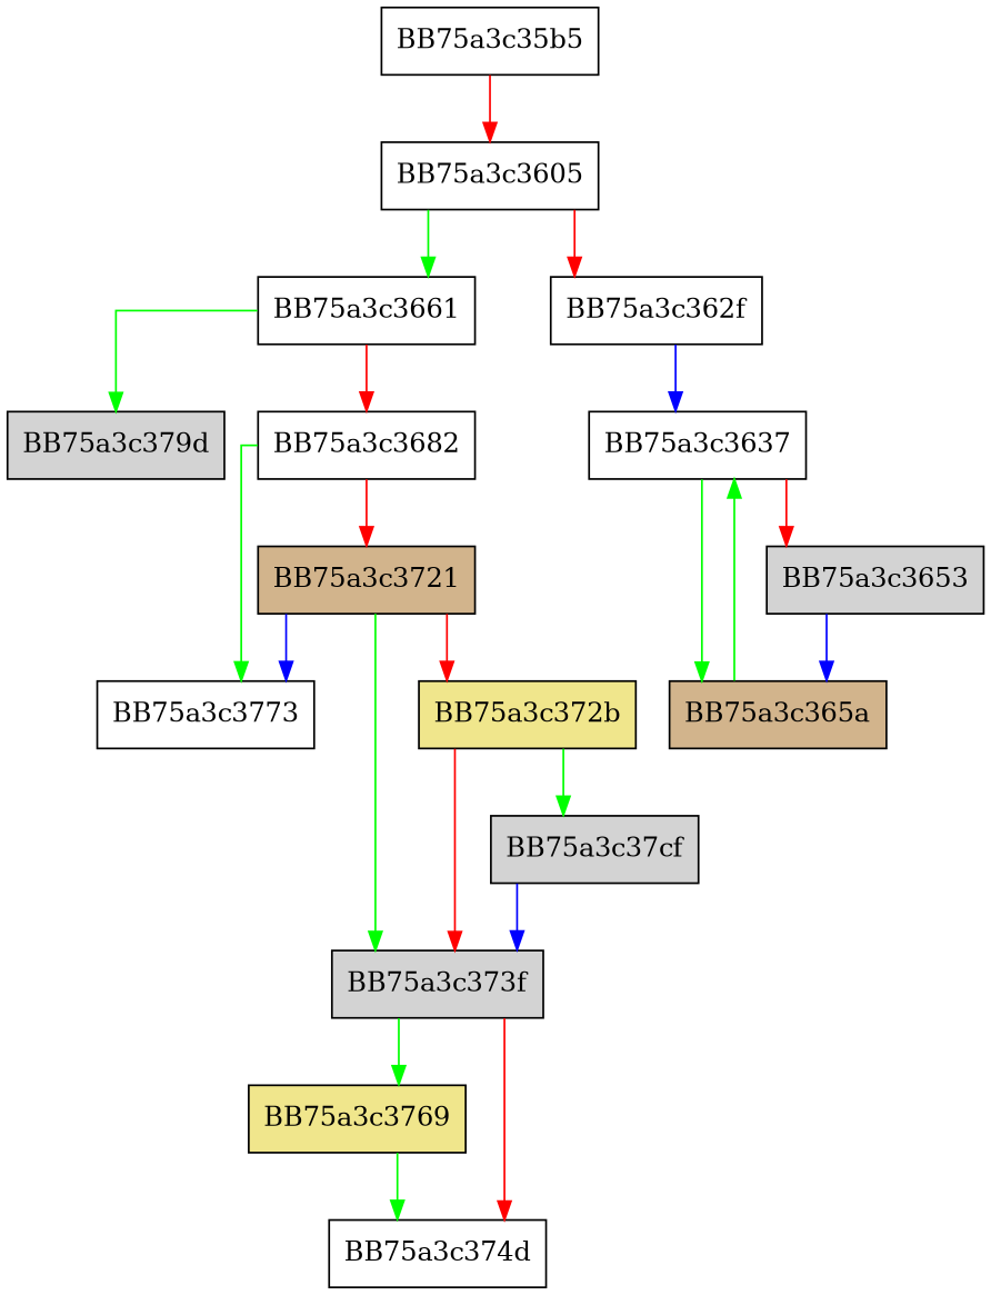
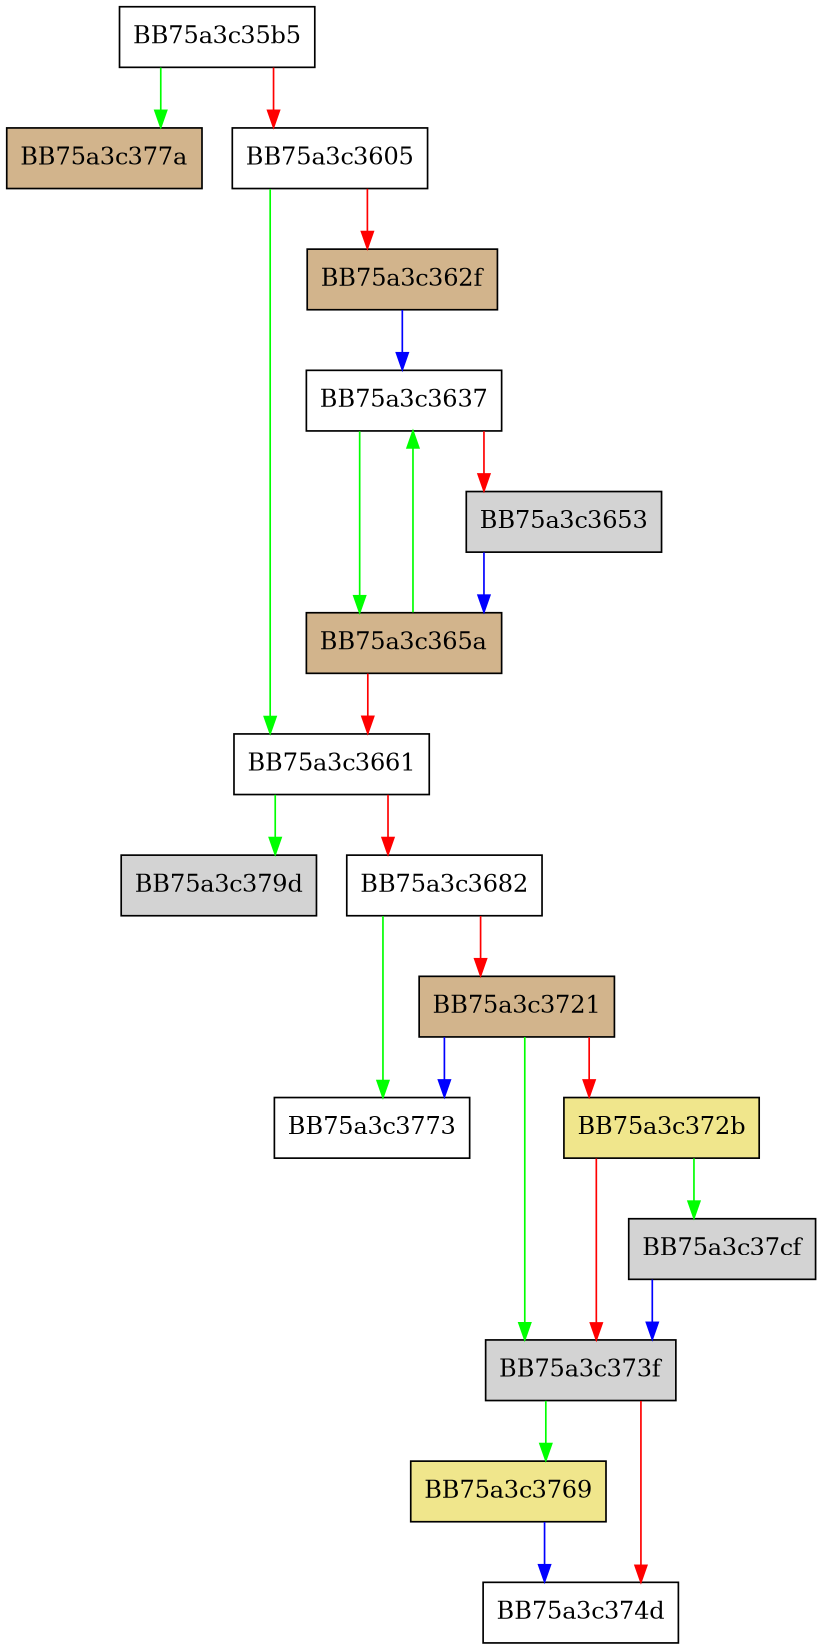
  digraph {
    splines=ortho
    node [fillcolor=white shape=box style=filled]
    edge [color=green]
    n1 [label=BB75a3c35b5]
+   BB75a3c377a [fillcolor=tan]
    BB75a3c3605
    BB75a3c3661
-   BB75a3c362f
+   BB75a3c362f [fillcolor=tan]
    BB75a3c379d [fillcolor=lightgrey]
    BB75a3c3682
    BB75a3c3637
    BB75a3c3773
    BB75a3c3721 [fillcolor=tan]
    BB75a3c365a [fillcolor=tan]
    BB75a3c3653 [fillcolor=lightgrey]
    BB75a3c373f [fillcolor=lightgrey]
    BB75a3c372b [fillcolor=khaki]
    BB75a3c3769 [fillcolor=khaki]
    BB75a3c374d
    BB75a3c37cf [fillcolor=lightgrey]
+   n1 -> BB75a3c377a
    n1 -> BB75a3c3605 [color=red]
    BB75a3c3605 -> BB75a3c3661
    BB75a3c3605 -> BB75a3c362f [color=red]
    BB75a3c3661 -> BB75a3c379d
    BB75a3c3661 -> BB75a3c3682 [color=red]
    BB75a3c362f -> BB75a3c3637 [color=blue]
    BB75a3c3682 -> BB75a3c3773
    BB75a3c3682 -> BB75a3c3721 [color=red]
    BB75a3c3637 -> BB75a3c365a
    BB75a3c3637 -> BB75a3c3653 [color=red]
    BB75a3c3721 -> BB75a3c3773 [color=blue]
    BB75a3c3721 -> BB75a3c373f
    BB75a3c3721 -> BB75a3c372b [color=red]
+   BB75a3c365a -> BB75a3c3661 [color=red]
    BB75a3c365a -> BB75a3c3637
    BB75a3c3653 -> BB75a3c365a [color=blue]
    BB75a3c373f -> BB75a3c3769
    BB75a3c373f -> BB75a3c374d [color=red]
    BB75a3c372b -> BB75a3c373f [color=red]
    BB75a3c372b -> BB75a3c37cf
-   BB75a3c3769 -> BB75a3c374d
+   BB75a3c3769 -> BB75a3c374d [color=blue]
    BB75a3c37cf -> BB75a3c373f [color=blue]
  }
